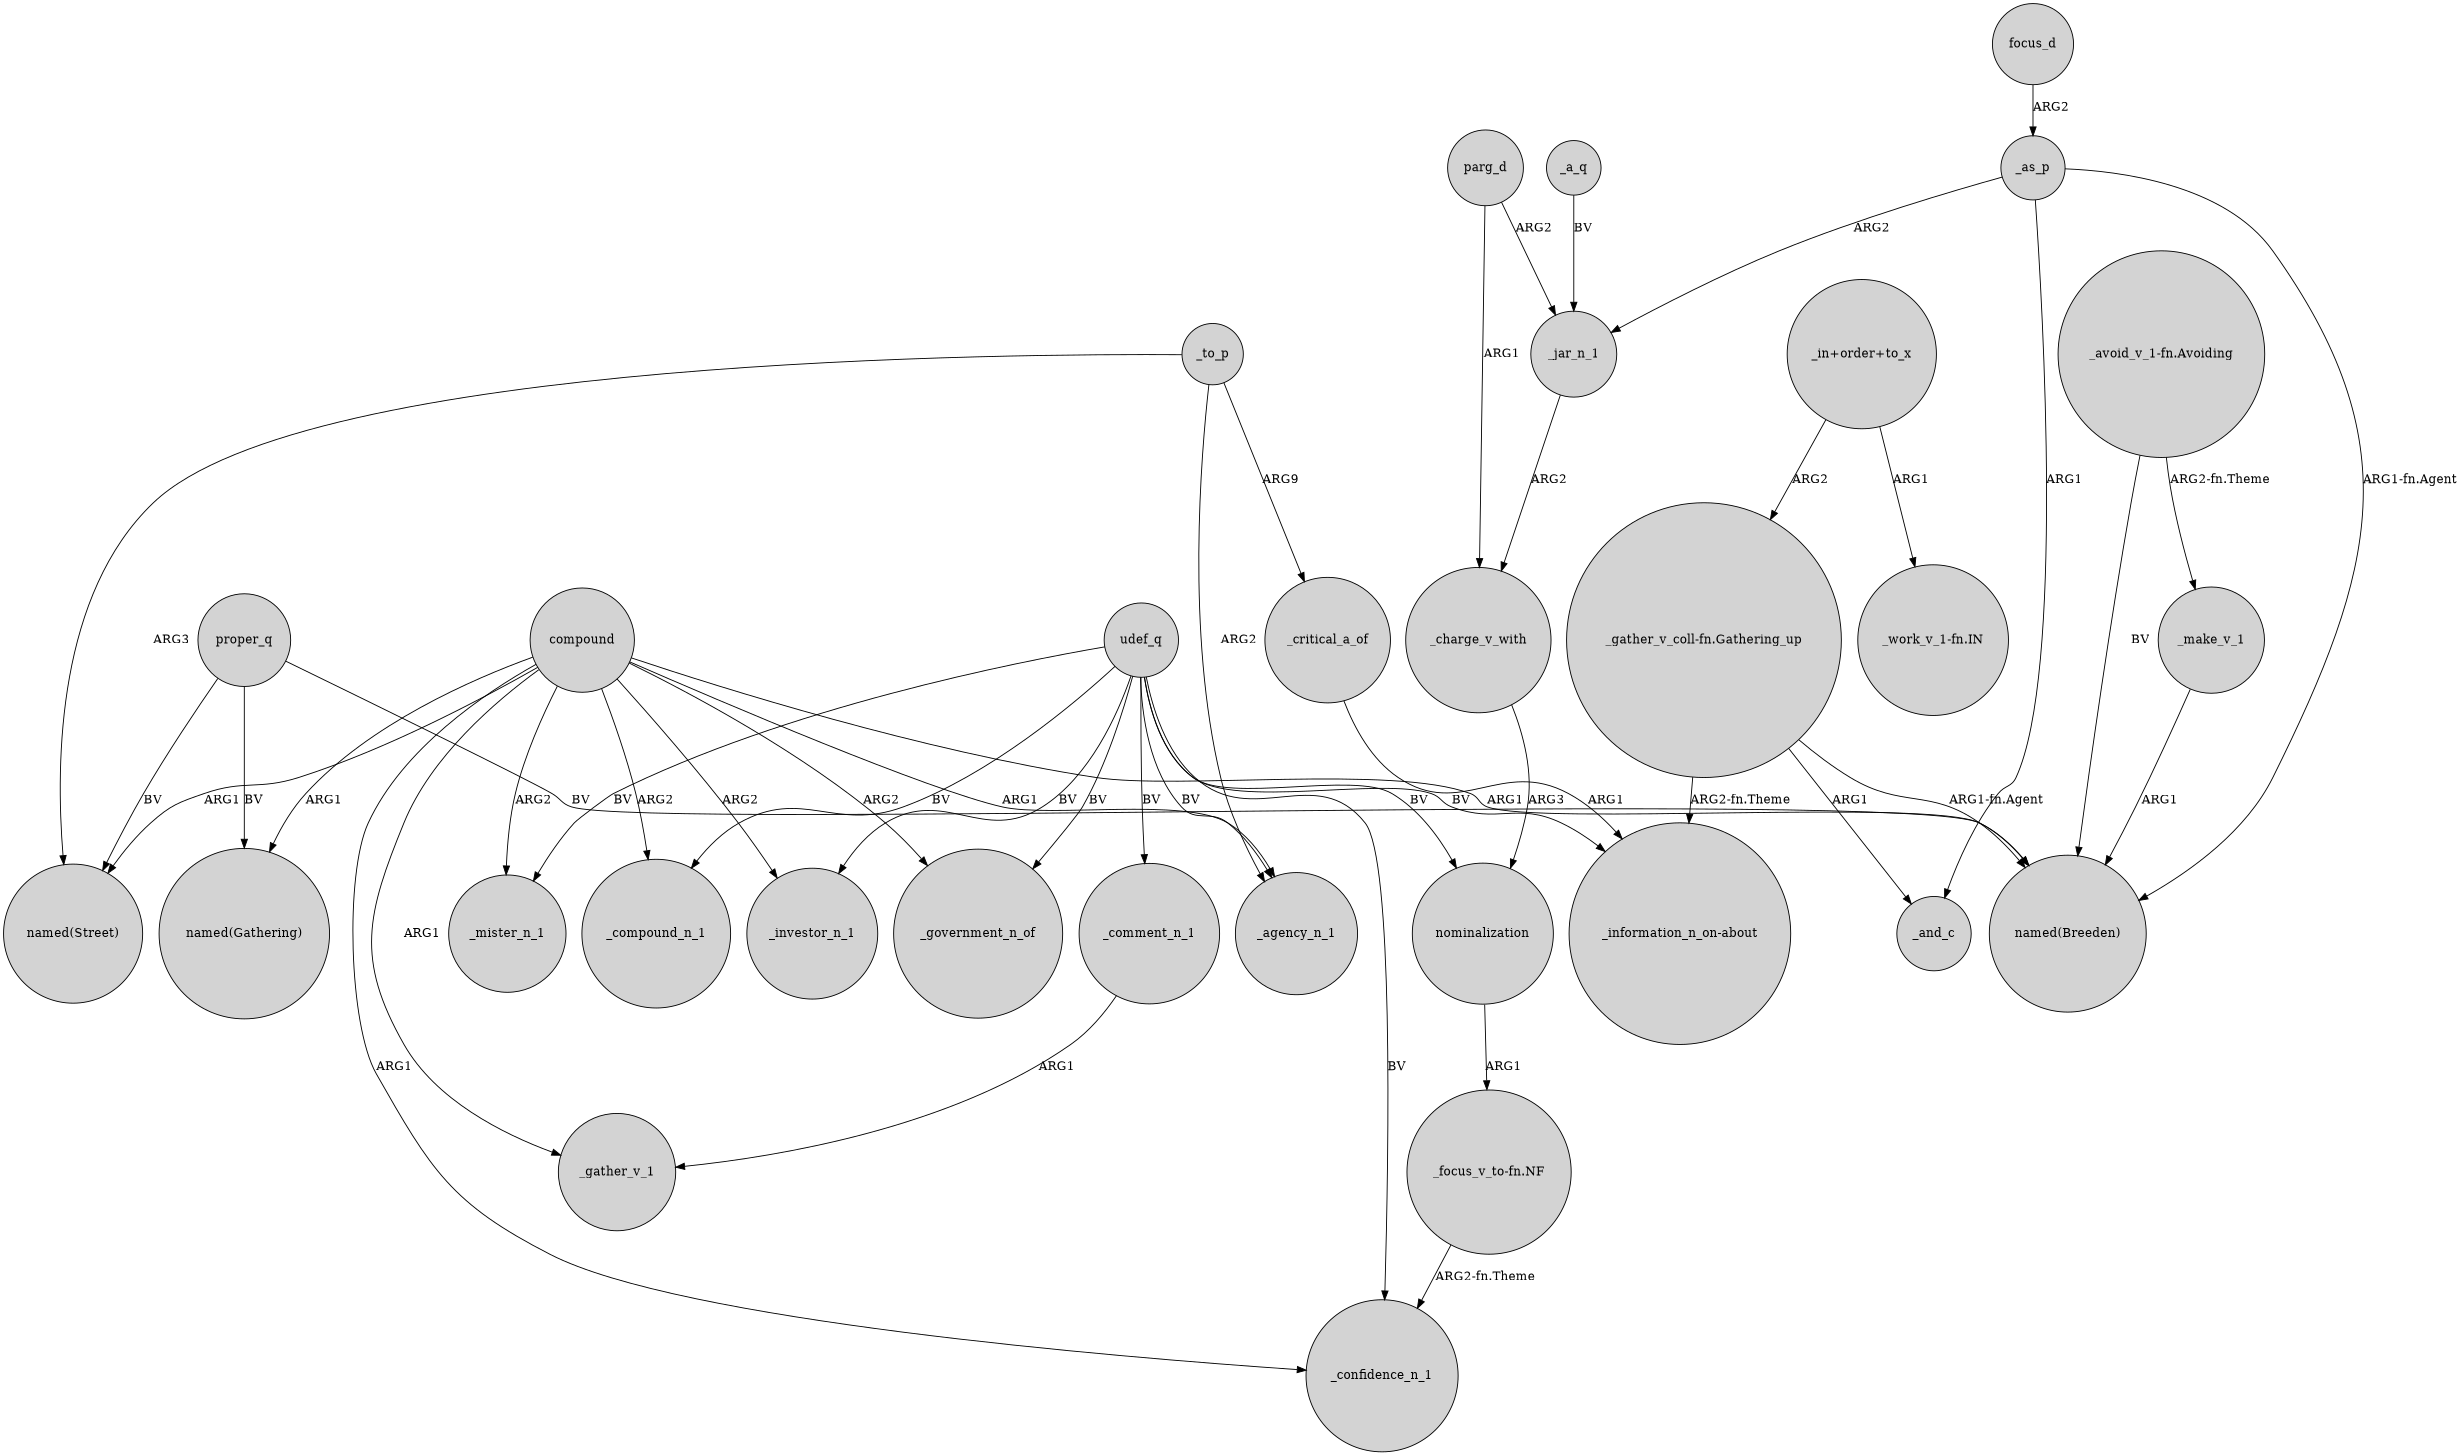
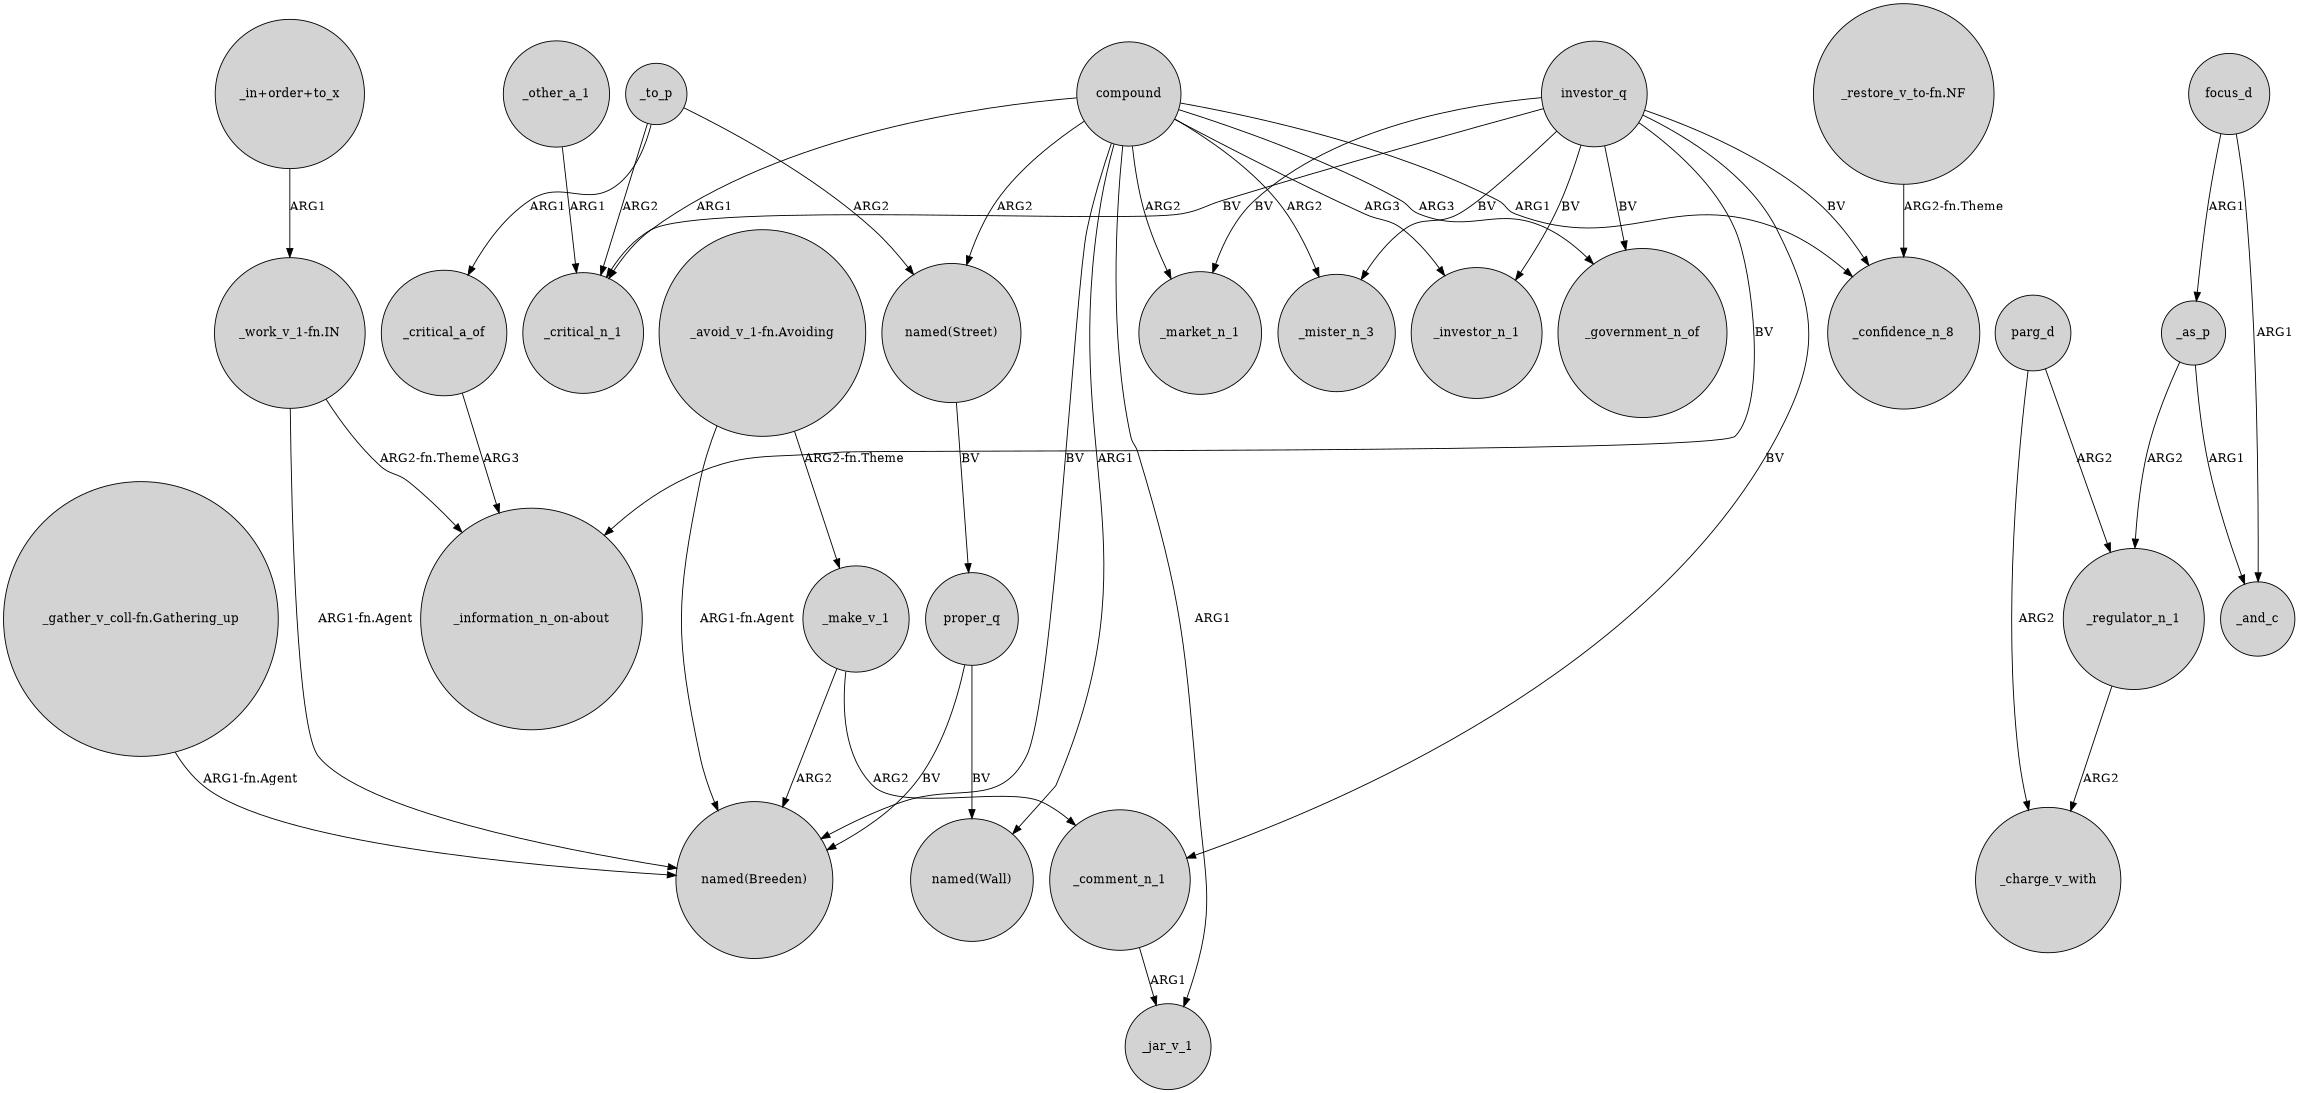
  digraph {
    node [shape=circle style=filled]
    compound
-   _market_n_1 [label=_compound_n_1]
-   _agency_n_1
+   _market_n_1
+   _agency_n_1 [label=_critical_n_1]
    "named(Street)"
-   _jar_v_1 [label=_gather_v_1]
+   _jar_v_1
    _investor_n_1
    _government_n_of
-   "named(Wall)" [label="named(Gathering)"]
-   _mister_n_1
+   "named(Wall)"
+   _mister_n_1 [label=_mister_n_3]
    "named(Breeden)"
-   _confidence_n_1
+   _confidence_n_1 [label=_confidence_n_8]
    "_in+order+to_x"
    "_work_v_1-fn.IN"
    "_gather_v_coll-fn.Gathering_up"
    "_information_n_on-about"
    _to_p
    _critical_a_of
-   nominalization
-   "_restore_v_to-fn.NF" [label="_focus_v_to-fn.NF"]
+   "_restore_v_to-fn.NF"
    _comment_n_1
-   udef_q
+   udef_q [label=investor_q]
    proper_q
    parg_d
-   _regulator_n_1 [label=_jar_n_1]
+   _regulator_n_1
    _charge_v_with
-   _a_q
    focus_d
    _as_p
    _and_c
    _make_v_1
    "_avoid_v_1-fn.Avoiding"
+   _other_a_1
    compound -> _market_n_1 [label=ARG2]
    compound -> _agency_n_1 [label=ARG1]
-   compound -> "named(Street)" [label=ARG1]
+   compound -> "named(Street)" [label=ARG2]
    compound -> _jar_v_1 [label=ARG1]
-   compound -> _investor_n_1 [label=ARG2]
-   compound -> _government_n_of [label=ARG2]
+   compound -> _investor_n_1 [label=ARG3]
+   compound -> _government_n_of [label=ARG3]
    compound -> "named(Wall)" [label=ARG1]
    compound -> _mister_n_1 [label=ARG2]
-   compound -> "named(Breeden)" [label=ARG1]
+   compound -> "named(Breeden)" [label=BV]
    compound -> _confidence_n_1 [label=ARG1]
    "_in+order+to_x" -> "_work_v_1-fn.IN" [label=ARG1]
-   "_in+order+to_x" -> "_gather_v_coll-fn.Gathering_up" [label=ARG2]
-   _as_p -> "named(Breeden)" [label="ARG1-fn.Agent"]
+   "_work_v_1-fn.IN" -> "named(Breeden)" [label="ARG1-fn.Agent"]
    "_gather_v_coll-fn.Gathering_up" -> "named(Breeden)" [label="ARG1-fn.Agent"]
-   "_gather_v_coll-fn.Gathering_up" -> "_information_n_on-about" [label="ARG2-fn.Theme"]
+   "_work_v_1-fn.IN" -> "_information_n_on-about" [label="ARG2-fn.Theme"]
    _to_p -> _agency_n_1 [label=ARG2]
-   _to_p -> "named(Street)" [label=ARG3]
-   _to_p -> _critical_a_of [label=ARG9]
-   _critical_a_of -> "_information_n_on-about" [label=ARG1]
-   nominalization -> "_restore_v_to-fn.NF" [label=ARG1]
+   _to_p -> "named(Street)" [label=ARG2]
+   _to_p -> _critical_a_of [label=ARG1]
+   _critical_a_of -> "_information_n_on-about" [label=ARG3]
    "_restore_v_to-fn.NF" -> _confidence_n_1 [label="ARG2-fn.Theme"]
    _comment_n_1 -> _jar_v_1 [label=ARG1]
    udef_q -> _market_n_1 [label=BV]
    udef_q -> _agency_n_1 [label=BV]
    udef_q -> _investor_n_1 [label=BV]
    udef_q -> _government_n_of [label=BV]
    udef_q -> _mister_n_1 [label=BV]
    udef_q -> _confidence_n_1 [label=BV]
    udef_q -> "_information_n_on-about" [label=BV]
-   udef_q -> nominalization [label=BV]
    udef_q -> _comment_n_1 [label=BV]
-   proper_q -> "named(Street)" [label=BV]
+   "named(Street)" -> proper_q [label=BV]
    proper_q -> "named(Wall)" [label=BV]
    proper_q -> "named(Breeden)" [label=BV]
    parg_d -> _regulator_n_1 [label=ARG2]
-   parg_d -> _charge_v_with [label=ARG1]
+   parg_d -> _charge_v_with [label=ARG2]
    _regulator_n_1 -> _charge_v_with [label=ARG2]
-   _charge_v_with -> nominalization [label=ARG3]
-   _a_q -> _regulator_n_1 [label=BV]
-   focus_d -> _as_p [label=ARG2]
-   "_gather_v_coll-fn.Gathering_up" -> _and_c [label=ARG1]
+   focus_d -> _as_p [label=ARG1]
+   focus_d -> _and_c [label=ARG1]
    _as_p -> _regulator_n_1 [label=ARG2]
    _as_p -> _and_c [label=ARG1]
-   _make_v_1 -> "named(Breeden)" [label=ARG1]
-   "_avoid_v_1-fn.Avoiding" -> "named(Breeden)" [label=BV]
+   _make_v_1 -> "named(Breeden)" [label=ARG2]
+   _make_v_1 -> _comment_n_1 [label=ARG2]
+   "_avoid_v_1-fn.Avoiding" -> "named(Breeden)" [label="ARG1-fn.Agent"]
    "_avoid_v_1-fn.Avoiding" -> _make_v_1 [label="ARG2-fn.Theme"]
+   _other_a_1 -> _agency_n_1 [label=ARG1]
  }
